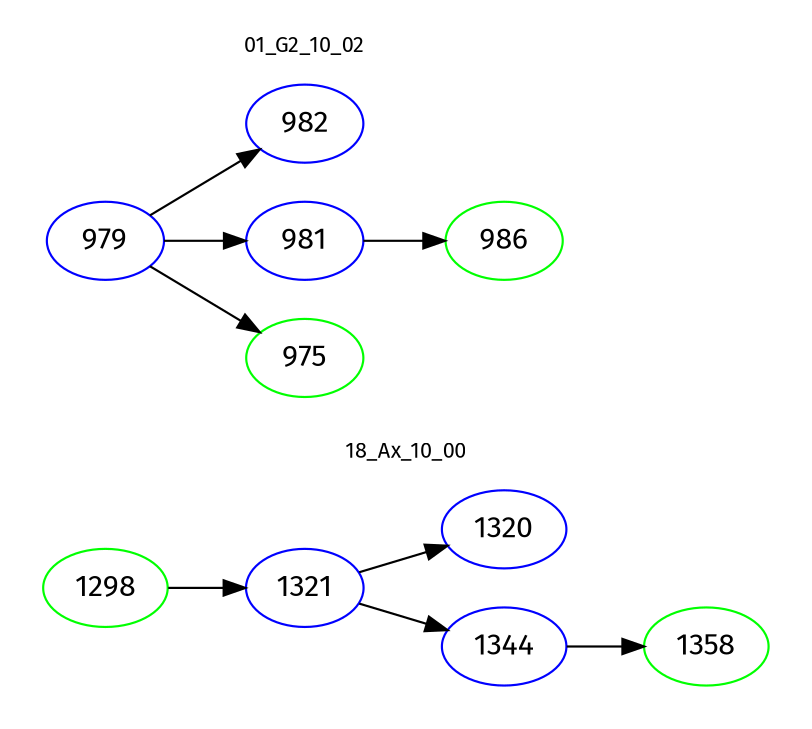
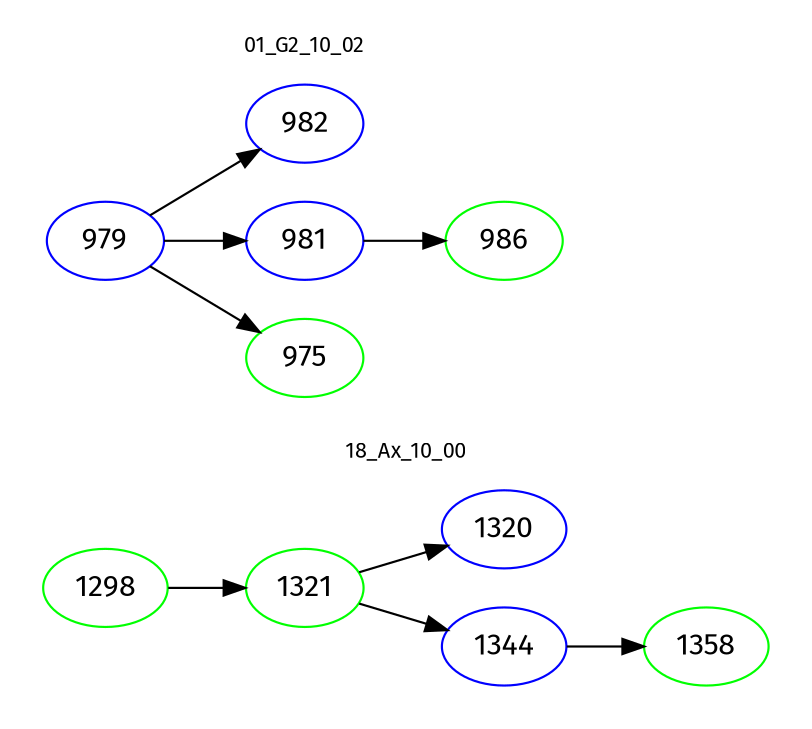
  digraph {
    fontname="Fira Sans"
    rankdir=LR
    node [color=blue fontname="Fira Sans"]
    edge [color=black fontname="Fira Sans"]
-   n1 [label=1321]
+   n1 [color=green label=1321]
    n2 [color=green label=1298]
    n3 [label=1344]
    n4 [label=1320]
    n5 [color=green label=1358]
    n6 [label=979]
    n7 [color=green label=975]
    n8 [label=981]
    n9 [label=982]
    n10 [color=green label=986]
    subgraph cluster_1 {
      color=white
      fontsize=10
      label="18_Ax_10_00"
      n1
      n2
      n3
      n4
      n5
    }
    subgraph cluster_2 {
      color=white
      fontsize=10
      label="01_G2_10_02"
      n6
      n7
      n8
      n9
      n10
    }
    n1 -> n3
    n1 -> n4
    n2 -> n1
    n3 -> n5
    n6 -> n7
    n6 -> n8
    n6 -> n9
    n8 -> n10
  }
